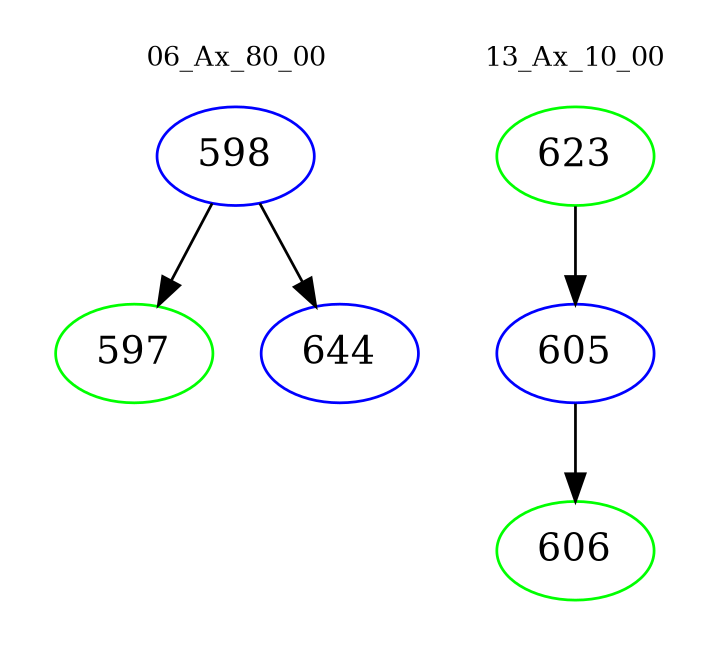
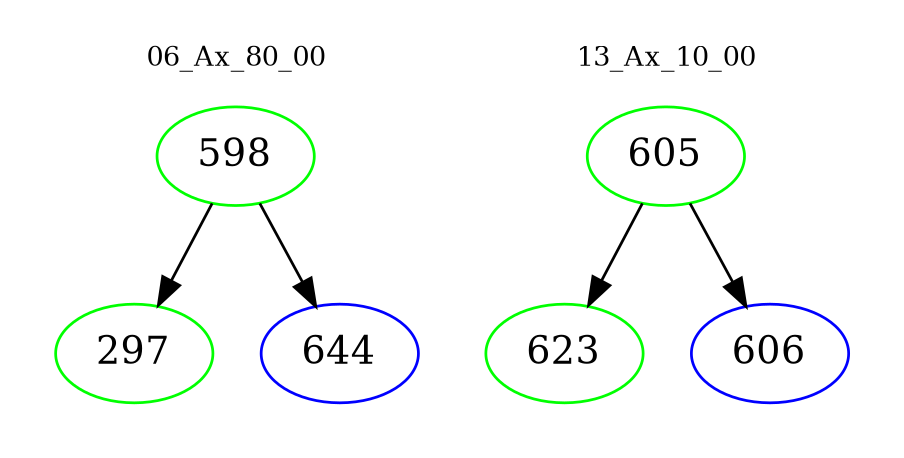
  digraph {
    node [color=blue]
    edge [color=black]
-   n1 [color=green label=597]
-   n2 [label=598]
+   n1 [color=green label=297]
+   n2 [color=green label=598]
    n3 [label=644]
    n4 [color=green label=623]
-   n5 [label=605]
-   n6 [color=green label=606]
+   n5 [color=green label=605]
+   n6 [label=606]
    subgraph cluster_1 {
      color=white
      fontsize=10
      label="06_Ax_80_00"
      n1
      n2
      n3
    }
    subgraph cluster_2 {
      color=white
      fontsize=10
      label="13_Ax_10_00"
      n4
      n5
      n6
    }
    n2 -> n1
    n2 -> n3
-   n4 -> n5
+   n5 -> n4
    n5 -> n6
  }
